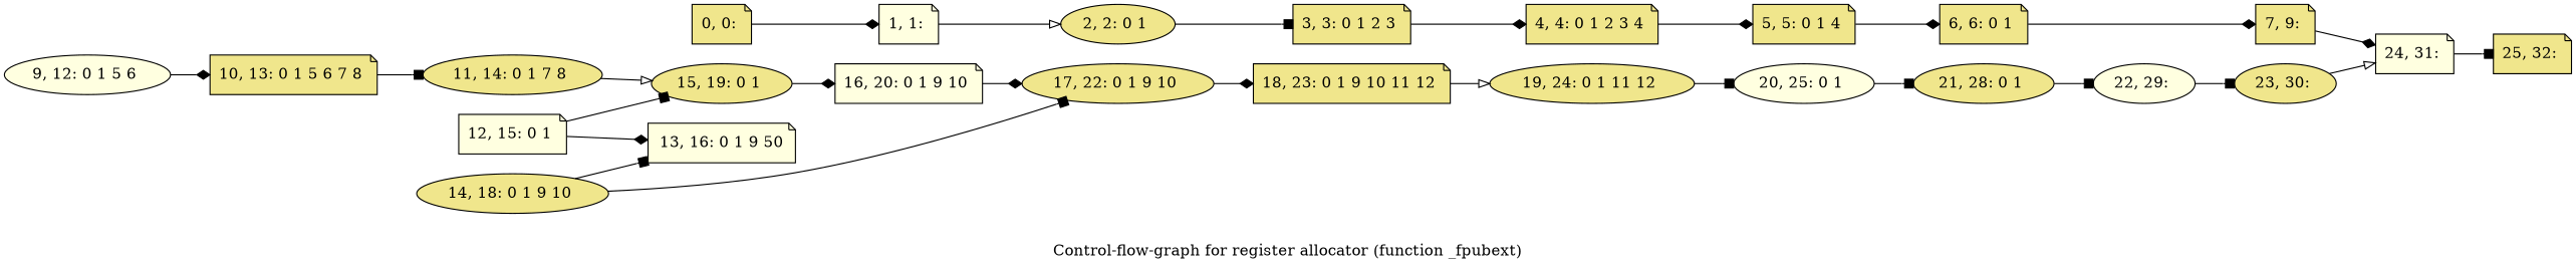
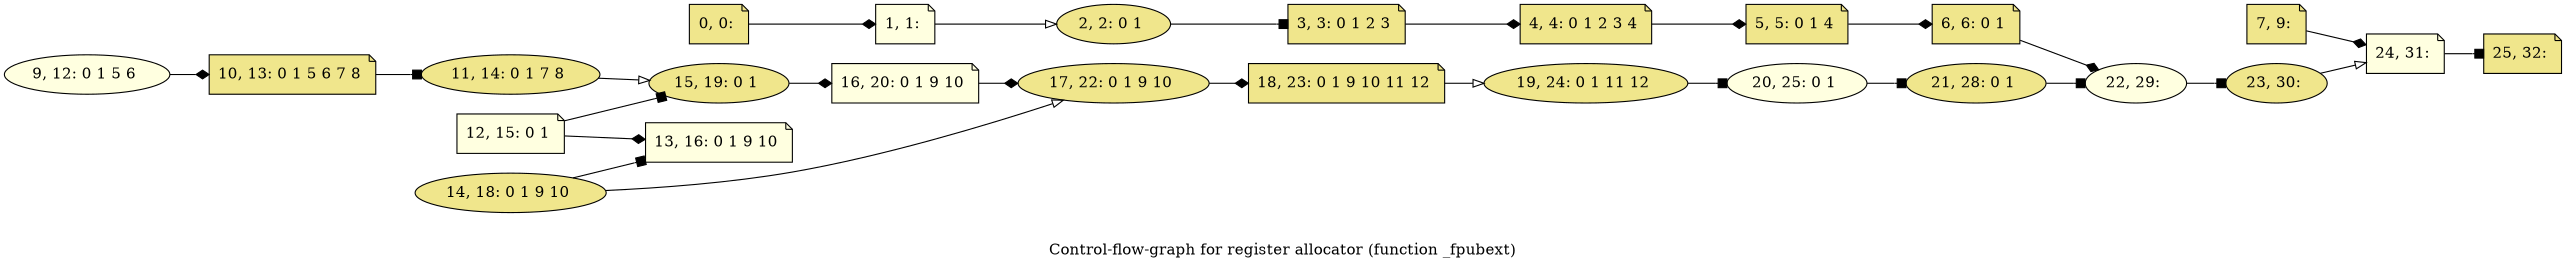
  digraph {
    label="Control-flow-graph for register allocator (function _fpubext)"
    rankdir=LR
    node [fillcolor=khaki shape=note style=filled]
    edge [arrowhead=diamond]
    n1 [label="0, 0: "]
    n2 [fillcolor=lightyellow label="1, 1: "]
    n3 [label="2, 2: 0 1 " shape=ellipse]
    n4 [label="3, 3: 0 1 2 3 "]
    n5 [label="4, 4: 0 1 2 3 4 "]
    n6 [label="5, 5: 0 1 4 "]
    n7 [label="6, 6: 0 1 "]
    n8 [label="7, 9: "]
    n9 [fillcolor=lightyellow label="24, 31: "]
    n10 [label="25, 32: "]
    n11 [fillcolor=lightyellow label="9, 12: 0 1 5 6 " shape=ellipse]
    n12 [label="10, 13: 0 1 5 6 7 8 "]
    n13 [label="11, 14: 0 1 7 8 " shape=ellipse]
    n14 [label="15, 19: 0 1 " shape=ellipse]
    n15 [fillcolor=lightyellow label="12, 15: 0 1 "]
-   n16 [fillcolor=lightyellow label="13, 16: 0 1 9 50"]
+   n16 [fillcolor=lightyellow label="13, 16: 0 1 9 10 "]
    n17 [fillcolor=lightyellow label="16, 20: 0 1 9 10 "]
    n18 [label="14, 18: 0 1 9 10 " shape=ellipse]
    n19 [label="17, 22: 0 1 9 10 " shape=ellipse]
    n20 [label="18, 23: 0 1 9 10 11 12 "]
    n21 [label="19, 24: 0 1 11 12 " shape=ellipse]
    n22 [fillcolor=lightyellow label="20, 25: 0 1 " shape=ellipse]
    n23 [label="21, 28: 0 1 " shape=ellipse]
    n24 [fillcolor=lightyellow label="22, 29: " shape=ellipse]
    n25 [label="23, 30: " shape=ellipse]
    n1 -> n2
    n2 -> n3 [arrowhead=onormal]
    n3 -> n4 [arrowhead=box]
    n4 -> n5
    n5 -> n6
    n6 -> n7
-   n7 -> n8
+   n7 -> n24
    n8 -> n9
    n9 -> n10 [arrowhead=box]
    n11 -> n12
    n12 -> n13 [arrowhead=box]
    n13 -> n14 [arrowhead=onormal]
    n14 -> n17
    n15 -> n14 [arrowhead=box]
    n15 -> n16
    n17 -> n19
    n18 -> n16 [arrowhead=box]
-   n18 -> n19 [arrowhead=box]
+   n18 -> n19 [arrowhead=onormal]
    n19 -> n20
    n20 -> n21 [arrowhead=onormal]
    n21 -> n22 [arrowhead=box]
    n22 -> n23 [arrowhead=box]
    n23 -> n24 [arrowhead=box]
    n24 -> n25 [arrowhead=box]
    n25 -> n9 [arrowhead=onormal]
  }
